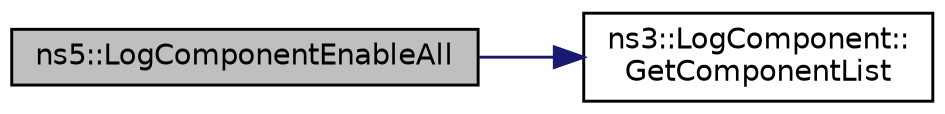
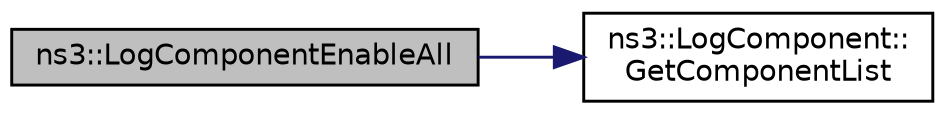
  digraph {
    rankdir=LR
    node [color=black fontname=Helvetica fontsize=10 shape=record style=filled]
-   n1 [fillcolor=grey75 fontcolor=black height=0.2 label="ns5::LogComponentEnableAll" width=0.4]
+   n1 [fillcolor=grey75 fontcolor=black height=0.2 label="ns3::LogComponentEnableAll" width=0.4]
    n2 [fillcolor=white height=0.2 label="ns3::LogComponent::\lGetComponentList" width=0.4]
    n1 -> n2 [color=midnightblue fontname=Helvetica fontsize=10 labelfontname=Helvetica labelfontsize=10 style=solid]
  }
